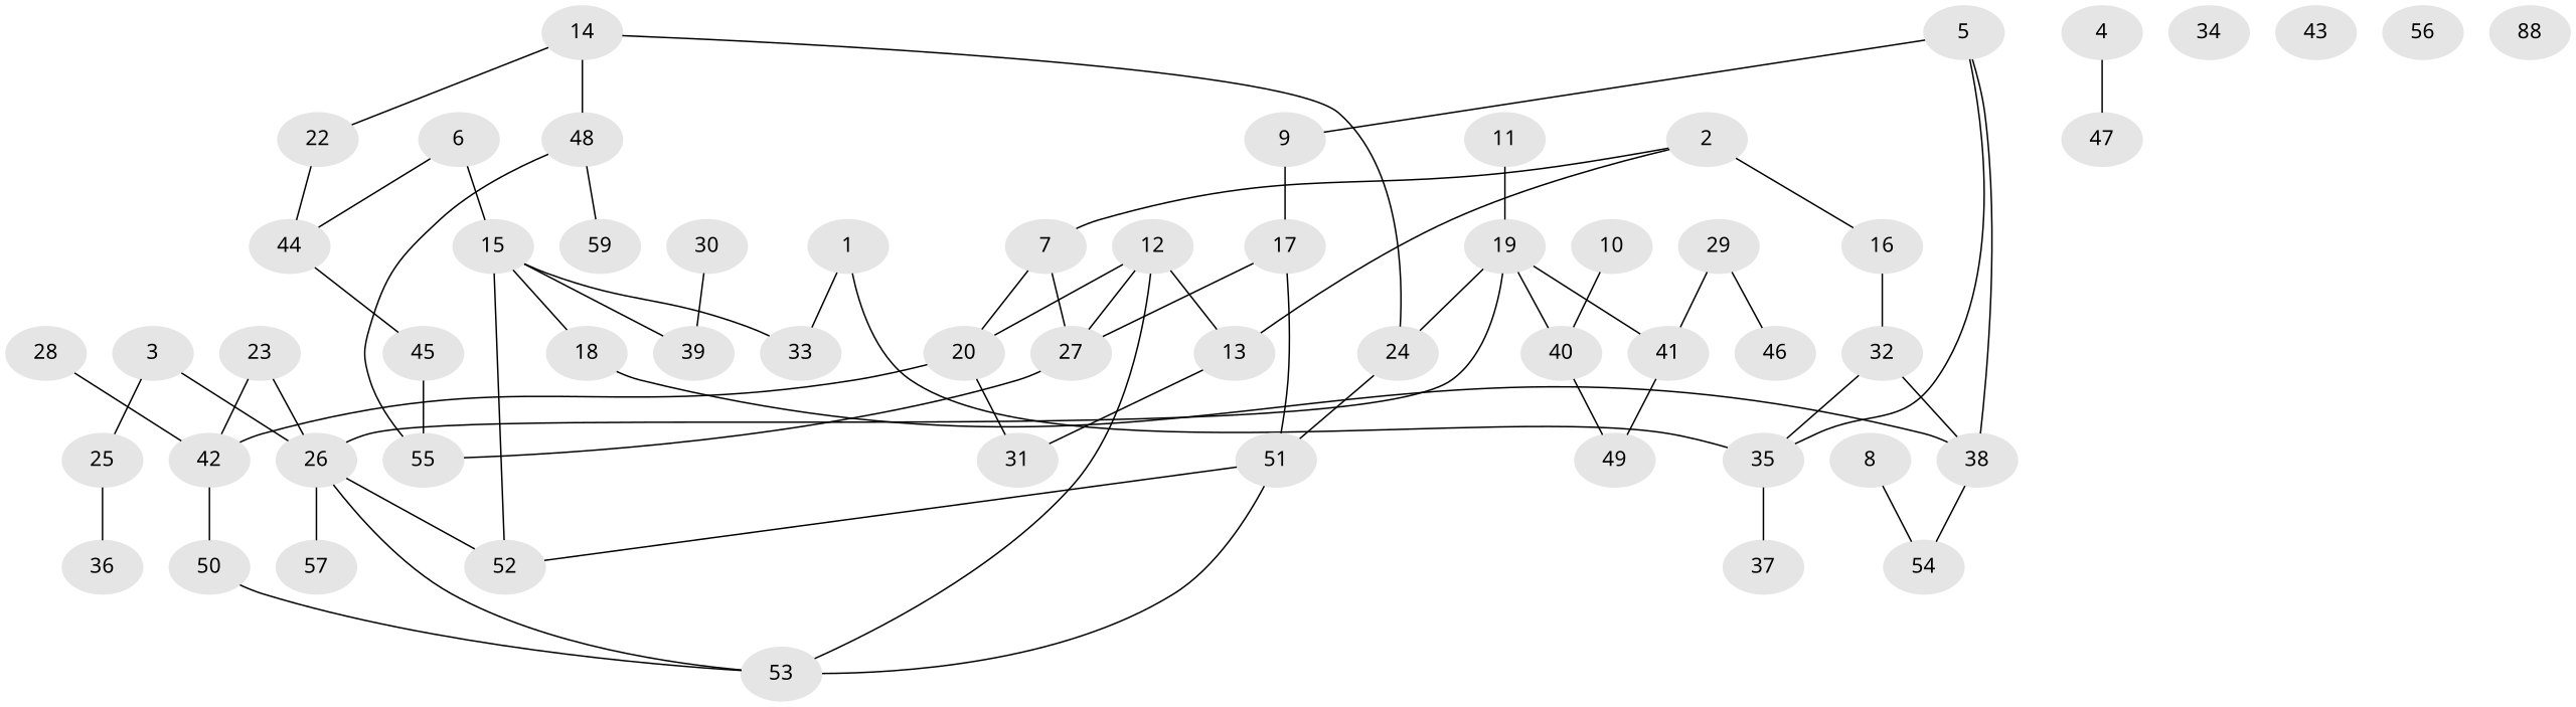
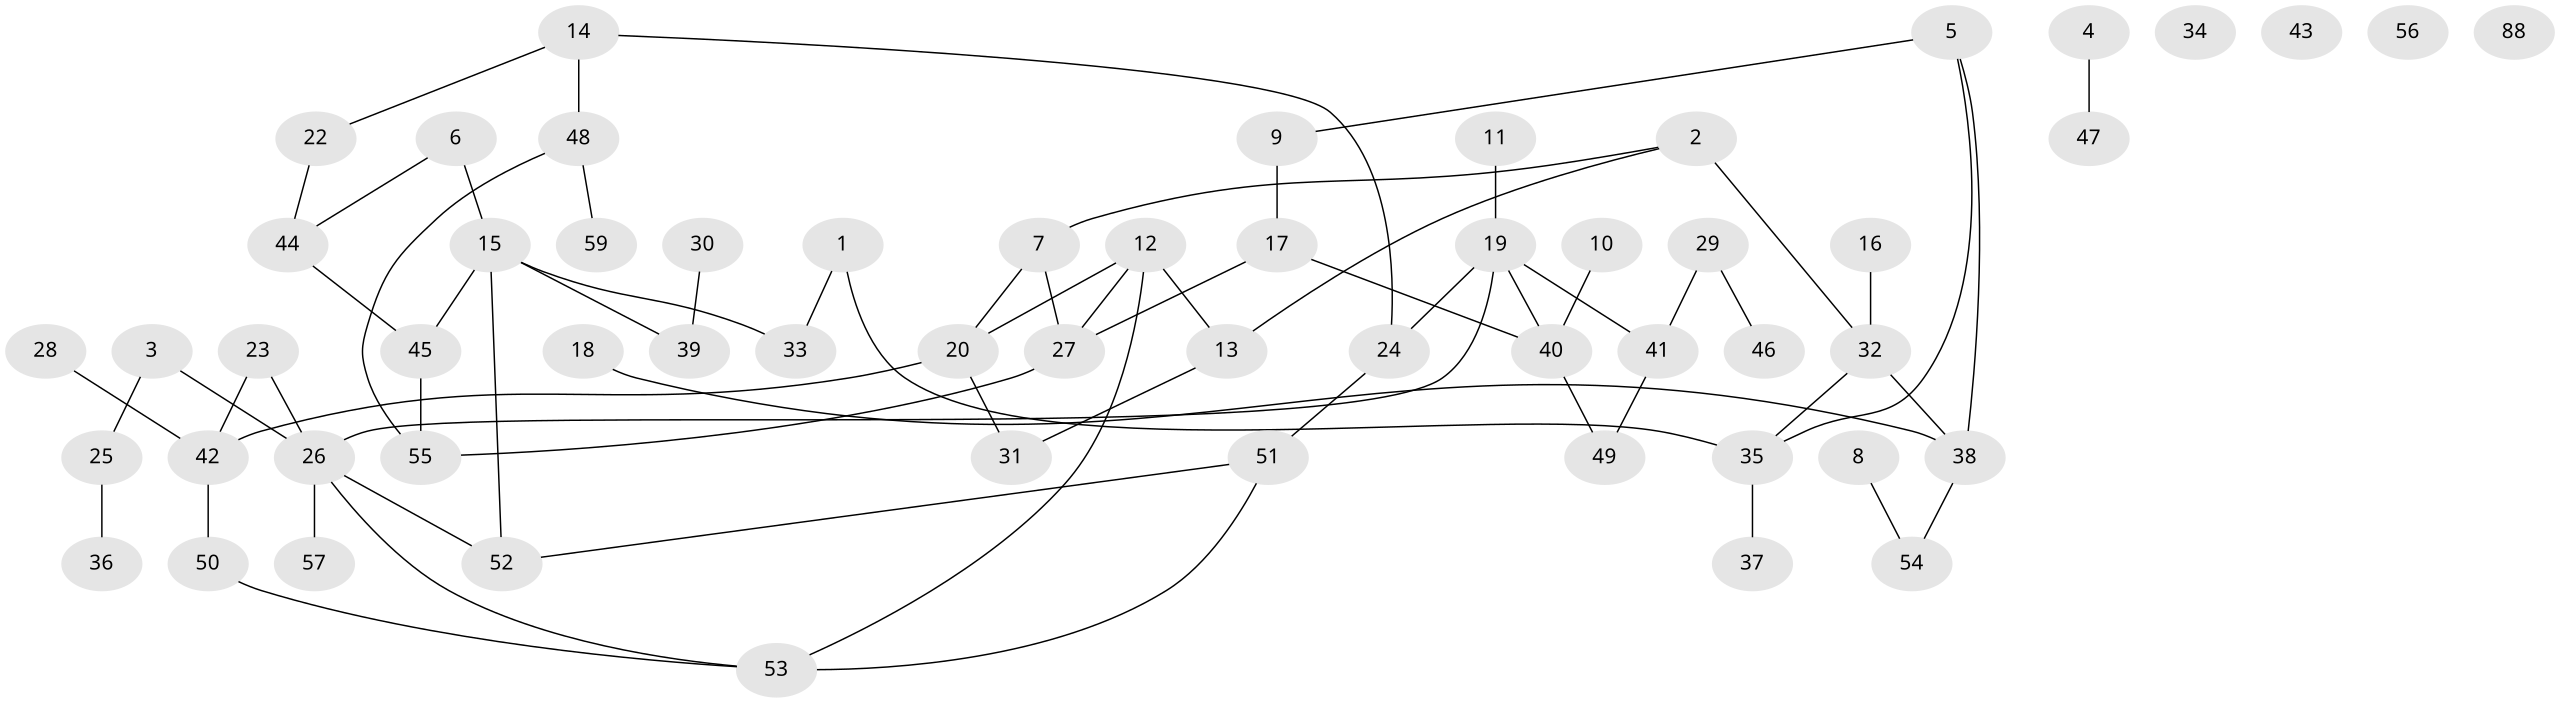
  graph {
    fontname="Noto Sans"
    node [color=gray90 fontname="Noto Sans" style=filled]
    edge [fontname="Noto Sans"]
    1
    33
    35
    27
    55
    37
    2
    7
    13
    16
    6
    15
    44
    20
    31
    32
    3
    25
    26
    36
    53
    52
    57
    4
    47
    5
    9
    38
    17
    54
    18
    39
    45
    42
    8
    51
    10
    40
    49
    11
    19
    24
    41
    12
    14
    22
    48
    59
    50
    23
    28
    29
    46
    30
    34
    43
    56
    n58 [label=88]
    1 -- 33
    1 -- 35
    35 -- 37
    27 -- 55
    2 -- 7
    2 -- 13
-   2 -- 16
+   2 -- 32
    7 -- 27
    7 -- 20
    13 -- 31
    16 -- 32
    6 -- 15
    6 -- 44
    15 -- 33
    15 -- 52
-   15 -- 18
+   15 -- 45
    15 -- 39
    44 -- 45
    20 -- 31
    20 -- 42
    32 -- 35
    32 -- 38
    3 -- 25
    3 -- 26
    25 -- 36
    26 -- 53
    26 -- 52
    26 -- 57
    4 -- 47
    5 -- 35
    5 -- 9
    5 -- 38
    9 -- 17
    38 -- 54
    17 -- 27
-   17 -- 51
+   17 -- 40
    18 -- 38
    45 -- 55
    42 -- 50
    8 -- 54
    51 -- 53
    51 -- 52
    10 -- 40
    40 -- 49
    11 -- 19
    19 -- 26
    19 -- 40
    19 -- 24
    19 -- 41
    24 -- 51
    41 -- 49
    12 -- 27
    12 -- 13
    12 -- 20
    12 -- 53
    14 -- 24
    14 -- 22
    14 -- 48
    22 -- 44
    48 -- 55
    48 -- 59
    50 -- 53
    23 -- 26
    23 -- 42
    28 -- 42
    29 -- 41
    29 -- 46
    30 -- 39
  }
